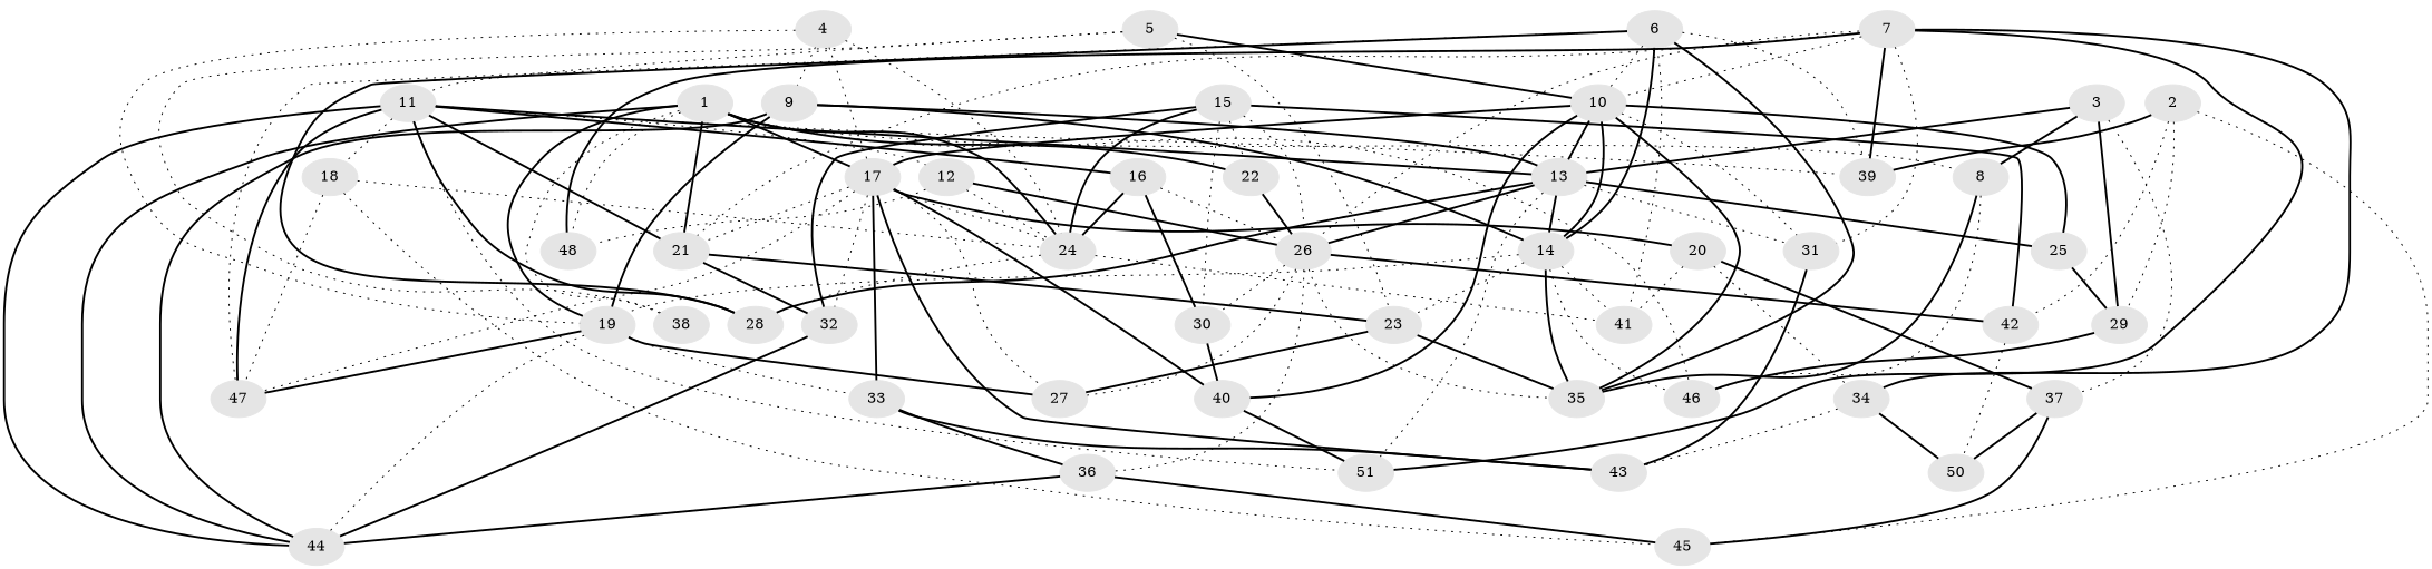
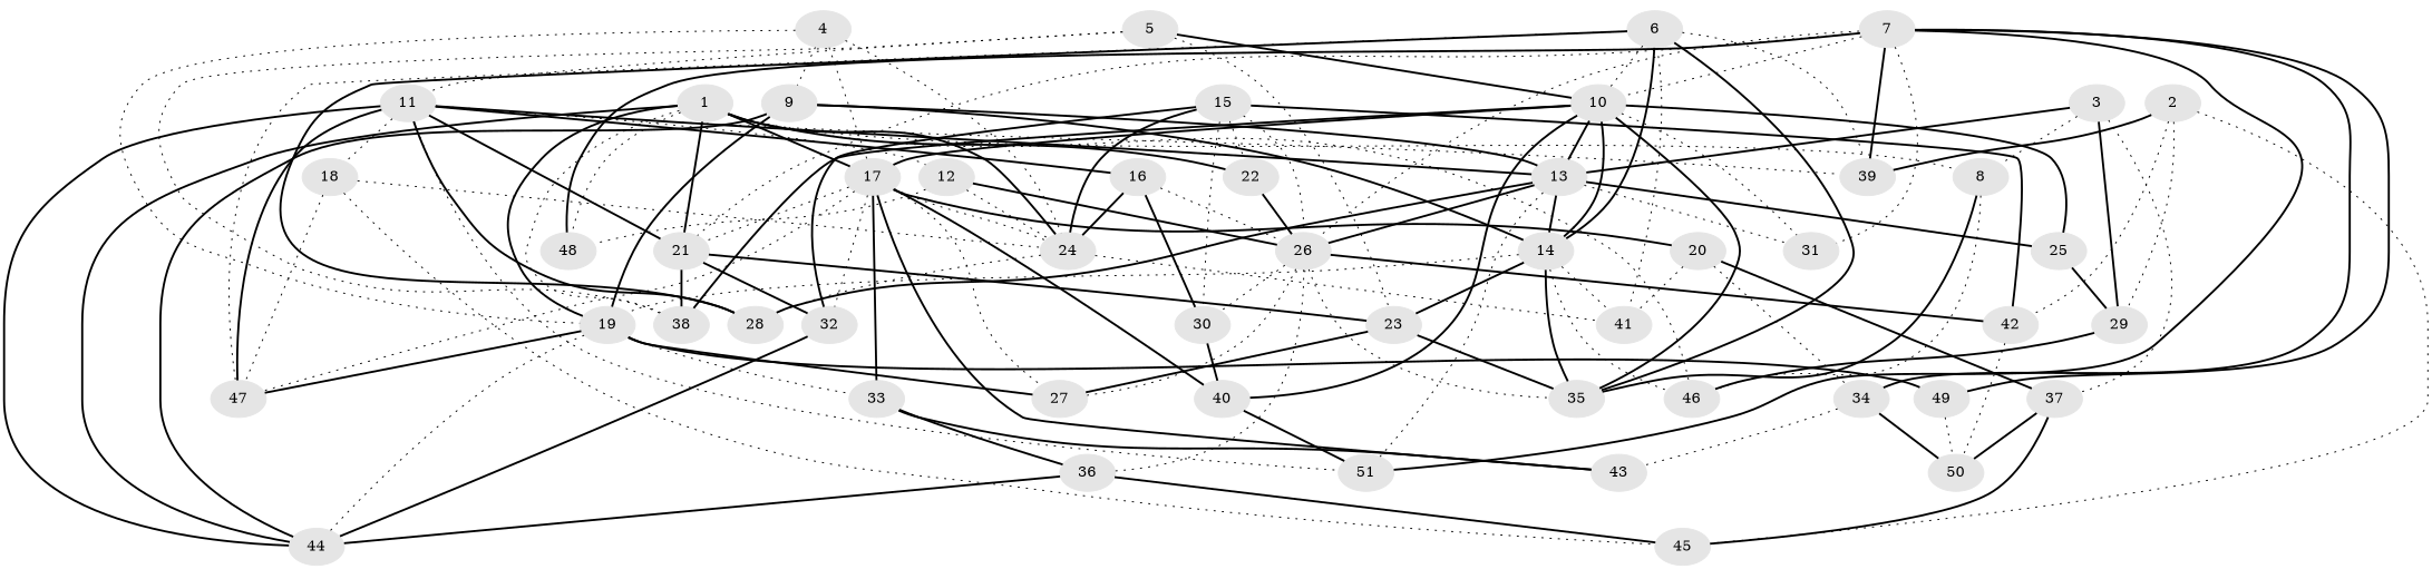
  graph {
    node [color=gray90 style=filled]
    edge [style=bold weight=1.0]
    1
    8
    17
    19
    21
    22
    24
    38
    44
    46
    48
    35
    40
    47
    32
    20
    27
    33
    43
+   49
    23
    26
    28
    41
    2
    29
    39
    42
    45
    50
    3
    13
    37
    14
    31
    51
    25
    4
    9
    5
    10
    11
    12
    16
    18
    6
    7
    34
    30
    36
    15
    1 -- 8 [style=dotted]
    1 -- 17
    1 -- 19
    1 -- 21
    1 -- 22
    1 -- 24
    1 -- 38 [style=dotted]
    1 -- 44
    1 -- 46 [style=dotted]
    1 -- 48 [style=dotted]
    8 -- 46 [style=dotted]
    8 -- 35
    17 -- 21 [style=dotted]
    17 -- 24 [style=dotted]
    17 -- 40
    17 -- 47 [style=dotted]
    17 -- 32 [style=dotted]
    17 -- 20
    17 -- 27 [style=dotted]
    17 -- 33
    17 -- 43
    19 -- 44 [style=dotted]
    19 -- 47
    19 -- 27
    19 -- 33 [style=dotted]
+   19 -- 49
+   21 -- 38
    21 -- 32
    21 -- 23
    22 -- 26
    24 -- 28 [style=dotted]
    24 -- 41 [style=dotted]
    40 -- 51
    32 -- 44
    20 -- 41 [style=dotted]
    20 -- 37
    20 -- 34 [style=dotted]
    33 -- 43
    33 -- 36
+   49 -- 50 [style=dotted]
    23 -- 35
    23 -- 27
    26 -- 35 [style=dotted]
    26 -- 27 [style=dotted]
    26 -- 42
    26 -- 30 [style=dotted]
    26 -- 36 [style=dotted]
    2 -- 29 [style=dotted]
    2 -- 39
    2 -- 42 [style=dotted]
    2 -- 45 [style=dotted]
    29 -- 46
    42 -- 50 [style=dotted]
-   3 -- 8
+   3 -- 8 [style=dotted]
    3 -- 29
    3 -- 13
    3 -- 37 [style=dotted]
    13 -- 26
    13 -- 28
    13 -- 14
    13 -- 31 [style=dotted]
    13 -- 51 [style=dotted]
    13 -- 25
    37 -- 45
    37 -- 50
    14 -- 19 [style=dotted]
    14 -- 46 [style=dotted]
    14 -- 35
-   14 -- 23 [style=dotted weight=2.0]
+   14 -- 23 [weight=2.0]
    14 -- 41 [style=dotted]
-   31 -- 43
    25 -- 29
    4 -- 17 [style=dotted]
    4 -- 19 [style=dotted]
    4 -- 24 [style=dotted]
    4 -- 9 [style=dotted]
    9 -- 19 [weight=3.0]
    9 -- 44
    9 -- 13
    9 -- 14 [weight=2.0]
    5 -- 38 [style=dotted]
    5 -- 23 [style=dotted]
    5 -- 10
    5 -- 11 [style=dotted]
    10 -- 17
+   10 -- 38
    10 -- 35
    10 -- 40
    10 -- 13
    10 -- 14
    10 -- 31 [style=dotted]
    10 -- 25 [weight=2.0]
    11 -- 21 [weight=2.0]
    11 -- 44
    11 -- 47
    11 -- 28
    11 -- 39 [style=dotted]
    11 -- 13
    11 -- 51 [style=dotted]
    11 -- 12 [style=dotted]
    11 -- 16
    11 -- 18 [style=dotted]
    12 -- 24 [style=dotted]
    12 -- 48 [style=dotted]
    12 -- 26
    16 -- 24
    16 -- 26 [style=dotted]
    16 -- 30
    18 -- 24 [style=dotted]
    18 -- 47 [style=dotted]
    18 -- 45 [style=dotted]
    6 -- 35
    6 -- 47 [style=dotted]
    6 -- 28
    6 -- 41 [style=dotted]
    6 -- 39 [style=dotted]
    6 -- 14 [weight=2.0]
    6 -- 10 [style=dotted]
    7 -- 21 [style=dotted]
    7 -- 48 [weight=2.0]
+   7 -- 49 [weight=2.0]
    7 -- 26 [style=dotted]
    7 -- 39
    7 -- 31 [style=dotted]
    7 -- 51
    7 -- 10 [style=dotted]
    7 -- 34
    34 -- 43 [style=dotted]
    34 -- 50
    30 -- 40
    36 -- 44
    36 -- 45
    15 -- 22 [style=dotted]
    15 -- 24 [weight=2.0]
    15 -- 32
    15 -- 26 [style=dotted weight=2.0]
    15 -- 42
    15 -- 30 [style=dotted]
  }
